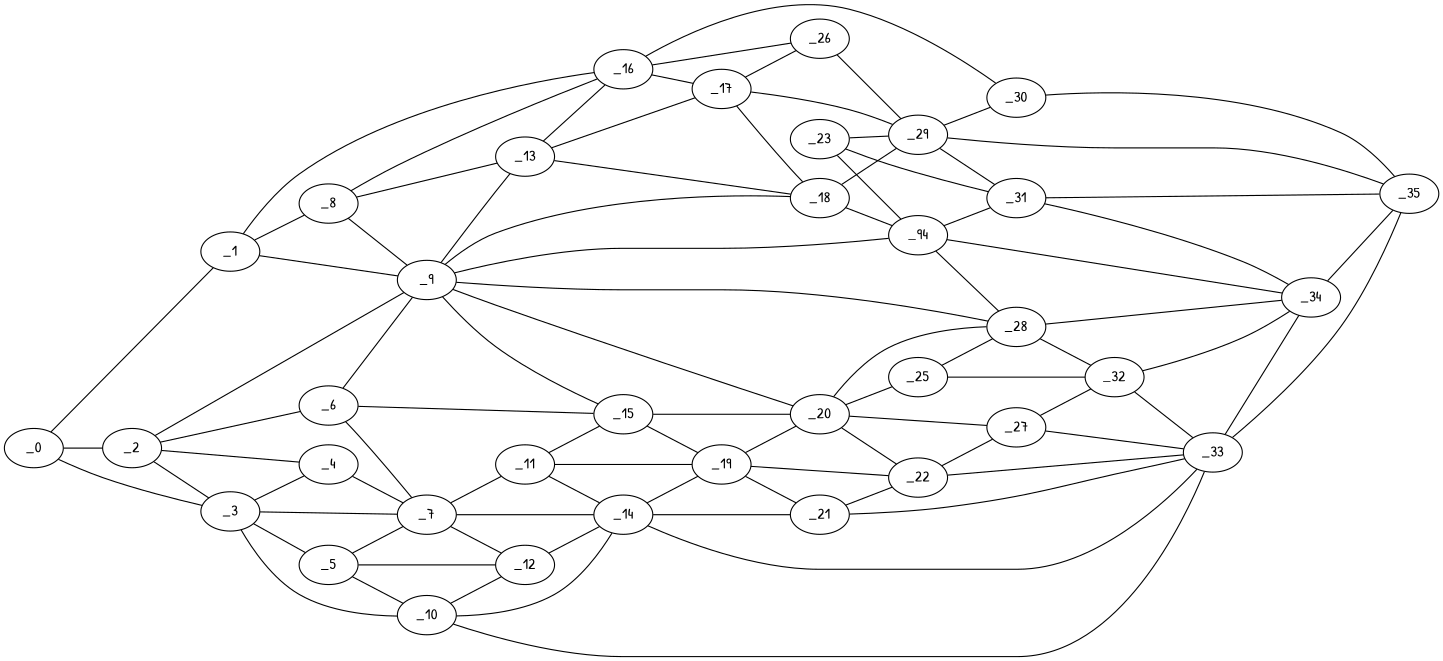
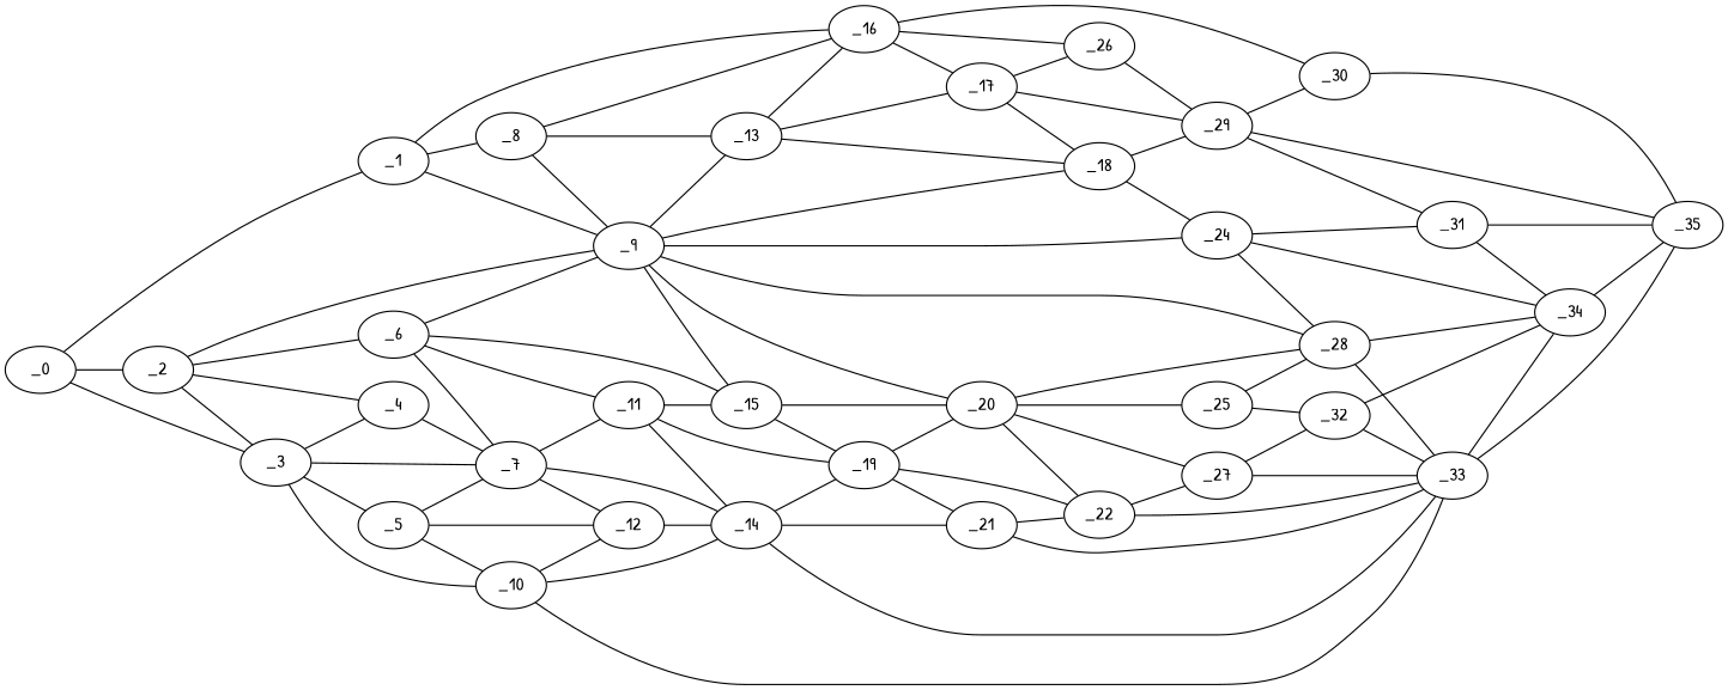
  graph {
    fontname="Patrick Hand"
    rankdir=LR
    node [fontname="Patrick Hand" x=98 y=83]
    edge [fontname="Patrick Hand" valence=2]
    _0 [x=22 y=78]
    _1 [x=23 y=70]
    _2 [x=28]
    _3 [x=33 y=101]
    _8 [x=51 y=38]
    _9 [x=52 y=48]
    _16 [x=72 y=2]
    _4 [x=36 y=93]
    _6 [x=49 y=94]
    _5 [x=47 y=112]
    _7 [x=50 y=103]
    _10 [x=57 y=125]
    _13 [x=64 y=29]
    _15 [x=68 y=86]
    _18 [x=74 y=31]
    _20 [x=82 y=77]
-   _24 [x=89 y=41 label=_94]
+   _24 [x=89 y=41]
    _28 [x=93 y=55]
    _17 [x=72 y=13]
    _26 [x=91 y=8]
    _30 [x=97 y=5]
    _11 [x=61 y=92]
    _12 [x=61 y=115]
    _14 [x=65 y=112]
    _33 [y=97]
    _19 [x=75 y=99]
    _29 [x=95 y=17]
    _22 [x=87 y=97]
    _25 [x=89 y=72]
    _27 [x=91]
    _31 [y=35]
    _34 [x=104 y=51]
    _32 [y=72]
    _35 [x=110 y=37]
    _21 [x=82 y=100]
-   _23 [x=88 y=33]
    _0 -- _1 [valence=1]
    _0 -- _2
    _0 -- _3 [valence=1]
    _1 -- _8 [valence=1]
    _1 -- _9
    _1 -- _16 [valence=1]
    _2 -- _3 [valence=1]
    _2 -- _9
    _2 -- _4
    _2 -- _6
    _3 -- _4
    _3 -- _5
    _3 -- _7
    _3 -- _10 [valence=1]
    _8 -- _9 [valence=1]
    _8 -- _16
    _8 -- _13
    _9 -- _13
    _9 -- _15
    _9 -- _18
    _9 -- _20
    _9 -- _24 [valence=1]
    _9 -- _28
    _16 -- _17
    _16 -- _26
    _16 -- _30 [valence=1]
    _4 -- _7
    _6 -- _9
    _6 -- _7
    _6 -- _15 [valence=1]
+   _6 -- _11 [valence=1]
    _5 -- _7
    _5 -- _10 [valence=1]
    _5 -- _12 [valence=1]
    _7 -- _11
    _7 -- _12
    _7 -- _14 [valence=1]
    _10 -- _12
    _10 -- _14 [valence=1]
    _10 -- _33 [valence=1]
    _13 -- _16 [valence=1]
    _13 -- _18
    _13 -- _17
    _15 -- _20
    _15 -- _19
    _18 -- _24 [valence=1]
    _18 -- _29
    _20 -- _28 [valence=1]
    _20 -- _22
    _20 -- _25
    _20 -- _27
    _24 -- _28
    _24 -- _31
    _24 -- _34
    _28 -- _34 [valence=1]
-   _28 -- _32
+   _28 -- _33
    _17 -- _18 [valence=1]
    _17 -- _26
    _17 -- _29
    _26 -- _29 [valence=1]
    _30 -- _35 [valence=1]
    _11 -- _15
    _11 -- _14
    _11 -- _19
    _12 -- _14 [valence=1]
    _14 -- _33
    _14 -- _19
    _14 -- _21
    _33 -- _34 [valence=1]
    _33 -- _35 [valence=1]
    _19 -- _20
    _19 -- _22
    _19 -- _21
    _29 -- _30
    _29 -- _31 [valence=1]
    _29 -- _35 [valence=1]
    _22 -- _33 [valence=1]
    _22 -- _27
    _25 -- _28
    _25 -- _32
    _27 -- _33 [valence=1]
    _27 -- _32
    _31 -- _34
    _31 -- _35
    _34 -- _35 [valence=1]
    _32 -- _33
    _32 -- _34 [valence=1]
    _21 -- _33
    _21 -- _22
-   _23 -- _24
-   _23 -- _29
-   _23 -- _31
  }
